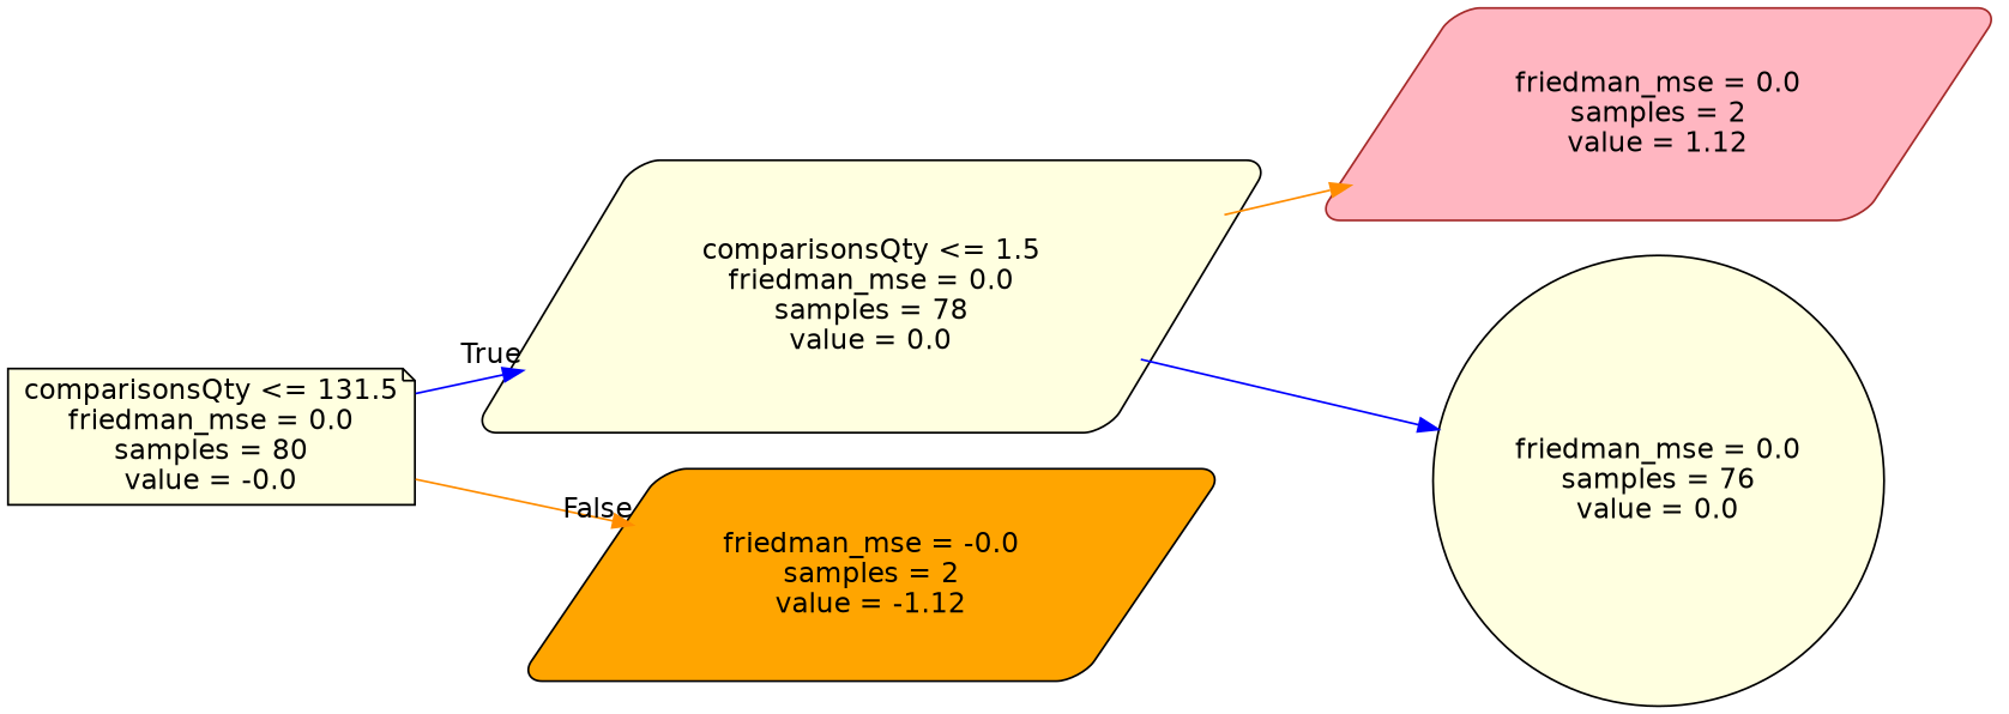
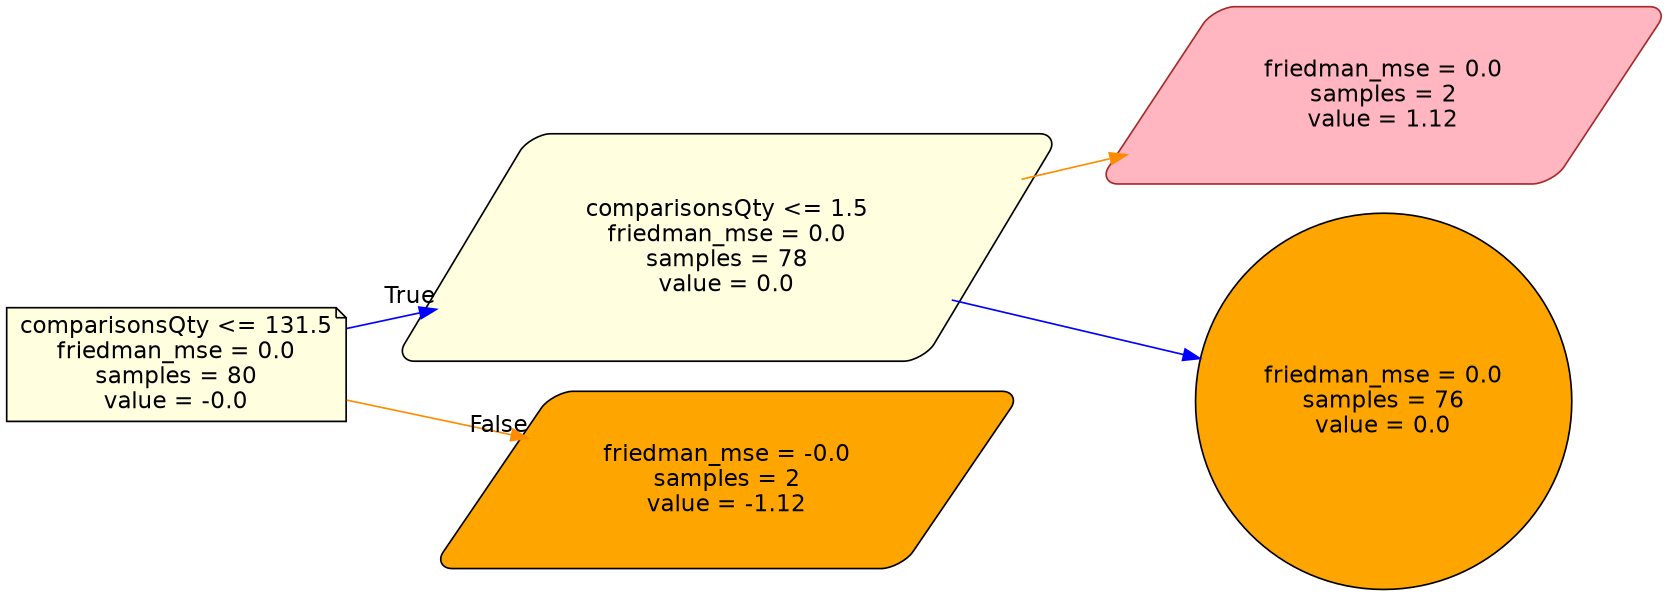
  digraph {
    rankdir=LR
    node [color=black fillcolor=lightyellow fontname=helvetica shape=parallelogram style="filled, rounded"]
    edge [fontname=helvetica color=blue]
    n1 [label="comparisonsQty <= 131.5\nfriedman_mse = 0.0\nsamples = 80\nvalue = -0.0" shape=note]
    n2 [label="comparisonsQty <= 1.5\nfriedman_mse = 0.0\nsamples = 78\nvalue = 0.0"]
    n3 [fillcolor=orange label="friedman_mse = -0.0\nsamples = 2\nvalue = -1.12"]
    n4 [color=brown fillcolor=lightpink label="friedman_mse = 0.0\nsamples = 2\nvalue = 1.12"]
-   n5 [label="friedman_mse = 0.0\nsamples = 76\nvalue = 0.0" shape=circle]
+   n5 [fillcolor=orange label="friedman_mse = 0.0\nsamples = 76\nvalue = 0.0" shape=circle]
    n1 -> n2 [headlabel=True labelangle=45 labeldistance=2.5]
    n1 -> n3 [headlabel=False labelangle=-45 labeldistance=2.5 color=darkorange]
    n2 -> n4 [color=darkorange]
    n2 -> n5
  }
